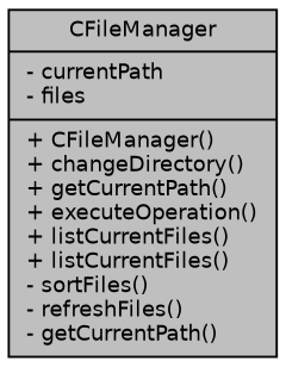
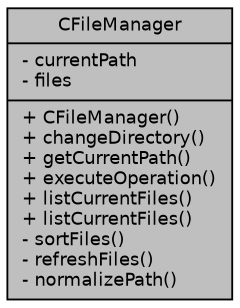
  digraph {
-   n1 [color=black fillcolor=grey75 fontcolor=black fontname=Helvetica fontsize=10 height=0.2 label="{CFileManager\n|- currentPath\l- files\l|+ CFileManager()\l+ changeDirectory()\l+ getCurrentPath()\l+ executeOperation()\l+ listCurrentFiles()\l+ listCurrentFiles()\l- sortFiles()\l- refreshFiles()\l- getCurrentPath()\l}" shape=record style=filled width=0.4]
+   n1 [color=black fillcolor=grey75 fontcolor=black fontname=Helvetica fontsize=10 height=0.2 label="{CFileManager\n|- currentPath\l- files\l|+ CFileManager()\l+ changeDirectory()\l+ getCurrentPath()\l+ executeOperation()\l+ listCurrentFiles()\l+ listCurrentFiles()\l- sortFiles()\l- refreshFiles()\l- normalizePath()\l}" shape=record style=filled width=0.4]
  }
